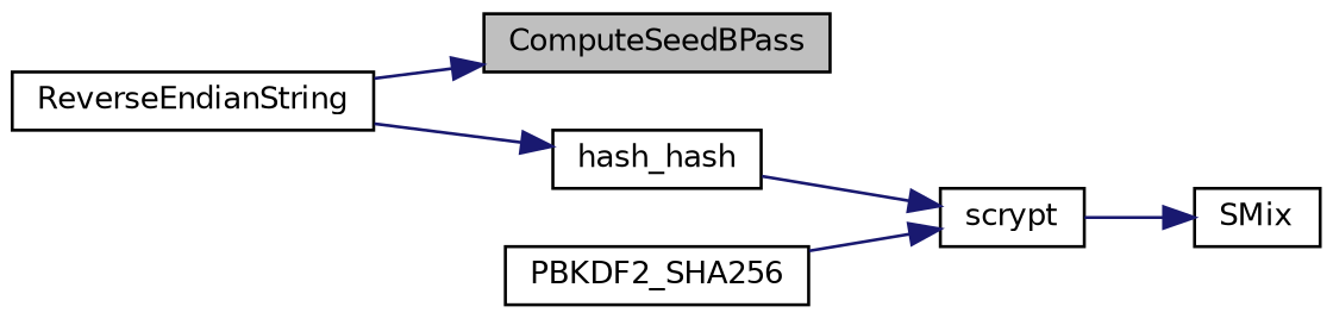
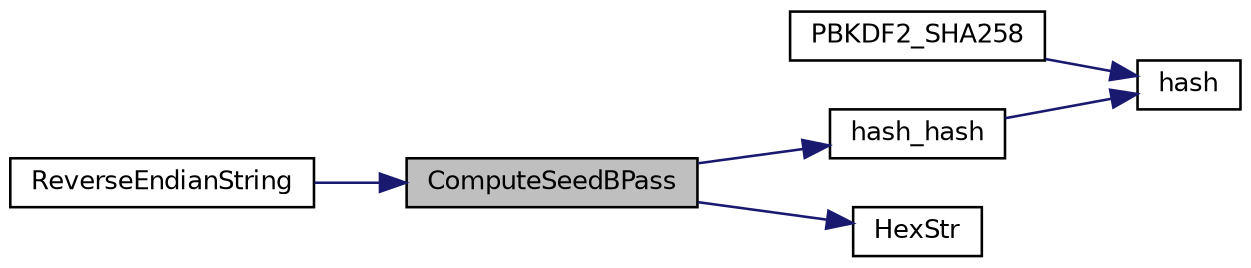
  digraph {
    rankdir=LR
    node [color=black fillcolor=white fontname=Helvetica fontsize=10 shape=record style=filled]
    edge [color=midnightblue fontname=Helvetica fontsize=10 labelfontname=Helvetica labelfontsize=10 style=solid]
    n1 [fillcolor=grey75 fontcolor=black height=0.2 label=ComputeSeedBPass width=0.4]
    n2 [height=0.2 label=hash_hash width=0.4]
+   n3 [height=0.2 label=HexStr width=0.4]
    n4 [height=0.2 label=ReverseEndianString width=0.4]
-   n5 [height=0.2 label=scrypt width=0.4]
-   n6 [height=0.2 label=SMix width=0.4]
-   n7 [height=0.2 label=PBKDF2_SHA256 width=0.4]
-   n4 -> n2
+   n5 [height=0.2 label=hash width=0.4]
+   n7 [height=0.2 label=PBKDF2_SHA258 width=0.4]
+   n1 -> n2
+   n1 -> n3
    n2 -> n5
    n4 -> n1
-   n5 -> n6
    n7 -> n5
  }
